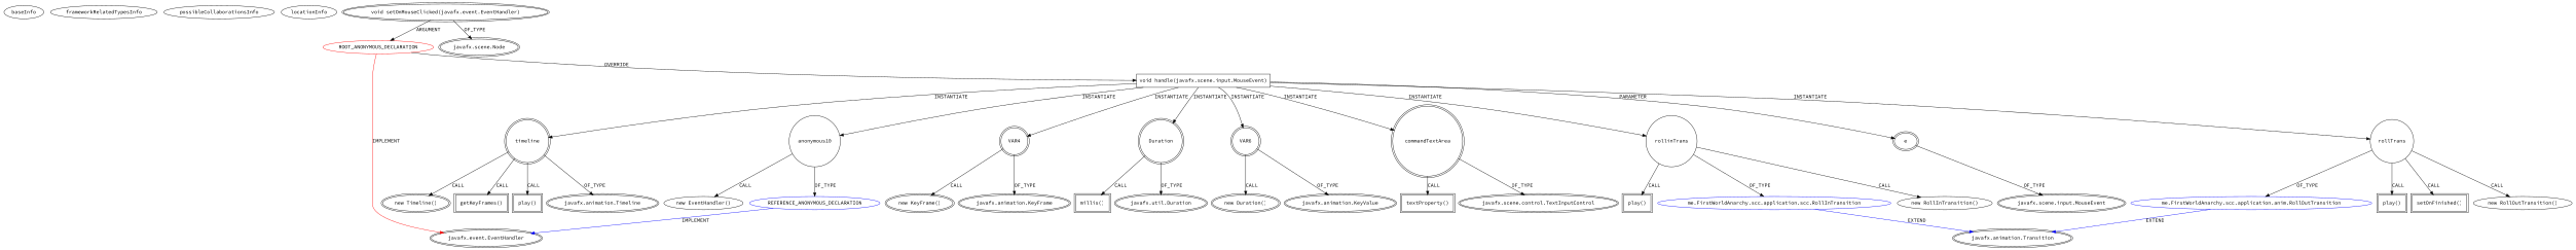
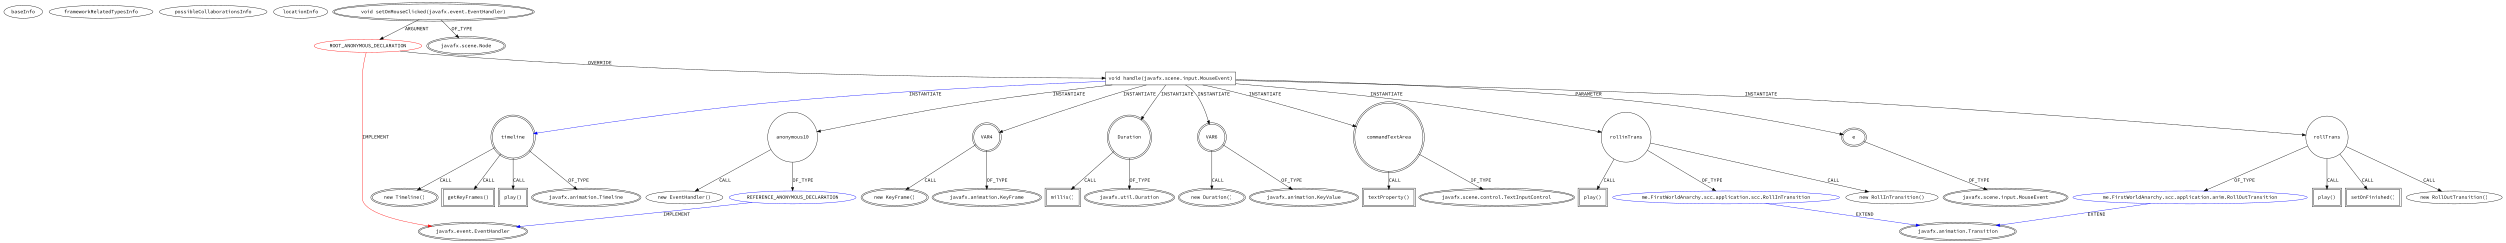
  digraph {
    fontname="Source Code Pro"
    node [fontname="Source Code Pro" isFrameworkType=true vertexType=VARIABLE_EXPRESION peripheries=2]
    edge [fontname="Source Code Pro"]
    baseInfo [category=extension_graph graphId=4479 isAnonymous=true possibleRelation=true isFrameworkType="" vertexType="" peripheries=""]
    frameworkRelatedTypesInfo [0="javafx.event.EventHandler" isFrameworkType="" vertexType="" peripheries=""]
    possibleCollaborationsInfo [0="4479~OVERRIDING_METHOD_DECLARATION-INSTANTIATION-~javafx.event.EventHandler ~javafx.animation.Transition ~true~false" 1="4479~OVERRIDING_METHOD_DECLARATION-INSTANTIATION-~javafx.event.EventHandler ~javafx.event.EventHandler ~true~true" isFrameworkType="" vertexType="" peripheries=""]
    locationInfo [contextSignature="void initialize(java.net.URL,java.util.ResourceBundle)" filePath="/tarunbod-SummonCommandCreator/SummonCommandCreator-master/src/me/FirstWorldAnarchy/scc/application/FXMLDocumentController.java" graphId=4479 projectName="tarunbod-SummonCommandCreator" isFrameworkType="" vertexType="" peripheries=""]
    n5 [color=red isFrameworkType=false label=ROOT_ANONYMOUS_DECLARATION vertexType=ROOT_ANONYMOUS_DECLARATION peripheries=""]
    n6 [label="javafx.event.EventHandler" vertexType=FRAMEWORK_INTERFACE_TYPE]
    n7 [isFrameworkType=false label="void handle(javafx.scene.input.MouseEvent)" shape=box vertexType=OVERRIDING_METHOD_DECLARATION peripheries=""]
    n8 [label=e vertexType=PARAMETER_DECLARATION]
    n9 [isFrameworkType=false label=rollTrans shape=circle peripheries=""]
    n10 [label=timeline shape=circle]
    n11 [label=VAR4 shape=circle]
    n12 [label=Duration shape=circle]
    n13 [label=VAR6 shape=circle]
    n14 [label=commandTextArea shape=circle]
    n15 [isFrameworkType=false label=anonymous10 shape=circle peripheries=""]
    n16 [isFrameworkType=false label=rollinTrans shape=circle peripheries=""]
    n17 [label="void setOnMouseClicked(javafx.event.EventHandler)" vertexType=OUTSIDE_CALL]
    n18 [label="javafx.scene.Node" vertexType=FRAMEWORK_CLASS_TYPE]
    n19 [label="javafx.scene.input.MouseEvent" vertexType=FRAMEWORK_CLASS_TYPE]
    n20 [color=blue isFrameworkType=false label="me.FirstWorldAnarchy.scc.application.anim.RollOutTransition" vertexType=REFERENCE_CLIENT_CLASS_DECLARATION peripheries=""]
    n21 [isFrameworkType=false label="new RollOutTransition()" vertexType=CONSTRUCTOR_CALL peripheries=""]
    n22 [label="play()" shape=box vertexType=INSIDE_CALL]
    n23 [label="setOnFinished()" shape=box vertexType=INSIDE_CALL]
    n24 [label="javafx.animation.Timeline" vertexType=FRAMEWORK_CLASS_TYPE]
    n25 [label="new Timeline()" vertexType=CONSTRUCTOR_CALL]
    n26 [label="getKeyFrames()" shape=box vertexType=INSIDE_CALL]
    n27 [label="play()" shape=box vertexType=INSIDE_CALL]
    n28 [label="javafx.animation.KeyFrame" vertexType=FRAMEWORK_CLASS_TYPE]
    n29 [label="new KeyFrame()" vertexType=CONSTRUCTOR_CALL]
    n30 [label="javafx.util.Duration" vertexType=FRAMEWORK_CLASS_TYPE]
    n31 [label="millis()" shape=box vertexType=INSIDE_CALL]
    n32 [label="javafx.animation.KeyValue" vertexType=FRAMEWORK_CLASS_TYPE]
    n33 [label="new Duration()" vertexType=CONSTRUCTOR_CALL]
    n34 [label="javafx.scene.control.TextInputControl" vertexType=FRAMEWORK_CLASS_TYPE]
    n35 [label="textProperty()" shape=box vertexType=INSIDE_CALL]
    n36 [color=blue isFrameworkType=false label=REFERENCE_ANONYMOUS_DECLARATION vertexType=REFERENCE_ANONYMOUS_DECLARATION peripheries=""]
    n37 [isFrameworkType=false label="new EventHandler()" vertexType=CONSTRUCTOR_CALL peripheries=""]
    n38 [color=blue isFrameworkType=false label="me.FirstWorldAnarchy.scc.application.scc.RollInTransition" vertexType=REFERENCE_CLIENT_CLASS_DECLARATION peripheries=""]
    n39 [isFrameworkType=false label="new RollInTransition()" vertexType=CONSTRUCTOR_CALL peripheries=""]
    n40 [label="play()" shape=box vertexType=INSIDE_CALL]
    n41 [label="javafx.animation.Transition" vertexType=FRAMEWORK_CLASS_TYPE]
    n5 -> n6 [color=red label=IMPLEMENT]
    n5 -> n7 [label=OVERRIDE]
    n7 -> n8 [label=PARAMETER]
    n7 -> n9 [label=INSTANTIATE]
-   n7 -> n10 [label=INSTANTIATE]
+   n7 -> n10 [label=INSTANTIATE color=blue]
    n7 -> n11 [label=INSTANTIATE]
    n7 -> n12 [label=INSTANTIATE]
    n7 -> n13 [label=INSTANTIATE]
    n7 -> n14 [label=INSTANTIATE]
    n7 -> n15 [label=INSTANTIATE]
    n7 -> n16 [label=INSTANTIATE]
    n8 -> n19 [label=OF_TYPE]
    n9 -> n20 [label=OF_TYPE]
    n9 -> n21 [label=CALL]
    n9 -> n22 [label=CALL]
    n9 -> n23 [label=CALL]
    n10 -> n24 [label=OF_TYPE]
    n10 -> n25 [label=CALL]
    n10 -> n26 [label=CALL]
    n10 -> n27 [label=CALL]
    n11 -> n28 [label=OF_TYPE]
    n11 -> n29 [label=CALL]
    n12 -> n30 [label=OF_TYPE]
    n12 -> n31 [label=CALL]
    n13 -> n32 [label=OF_TYPE]
    n13 -> n33 [label=CALL]
    n14 -> n34 [label=OF_TYPE]
    n14 -> n35 [label=CALL]
    n15 -> n36 [label=OF_TYPE]
    n15 -> n37 [label=CALL]
    n16 -> n38 [label=OF_TYPE]
    n16 -> n39 [label=CALL]
    n16 -> n40 [label=CALL]
    n17 -> n5 [label=ARGUMENT]
    n17 -> n18 [label=OF_TYPE]
    n20 -> n41 [color=blue label=EXTEND]
    n36 -> n6 [color=blue label=IMPLEMENT]
    n38 -> n41 [color=blue label=EXTEND]
  }
